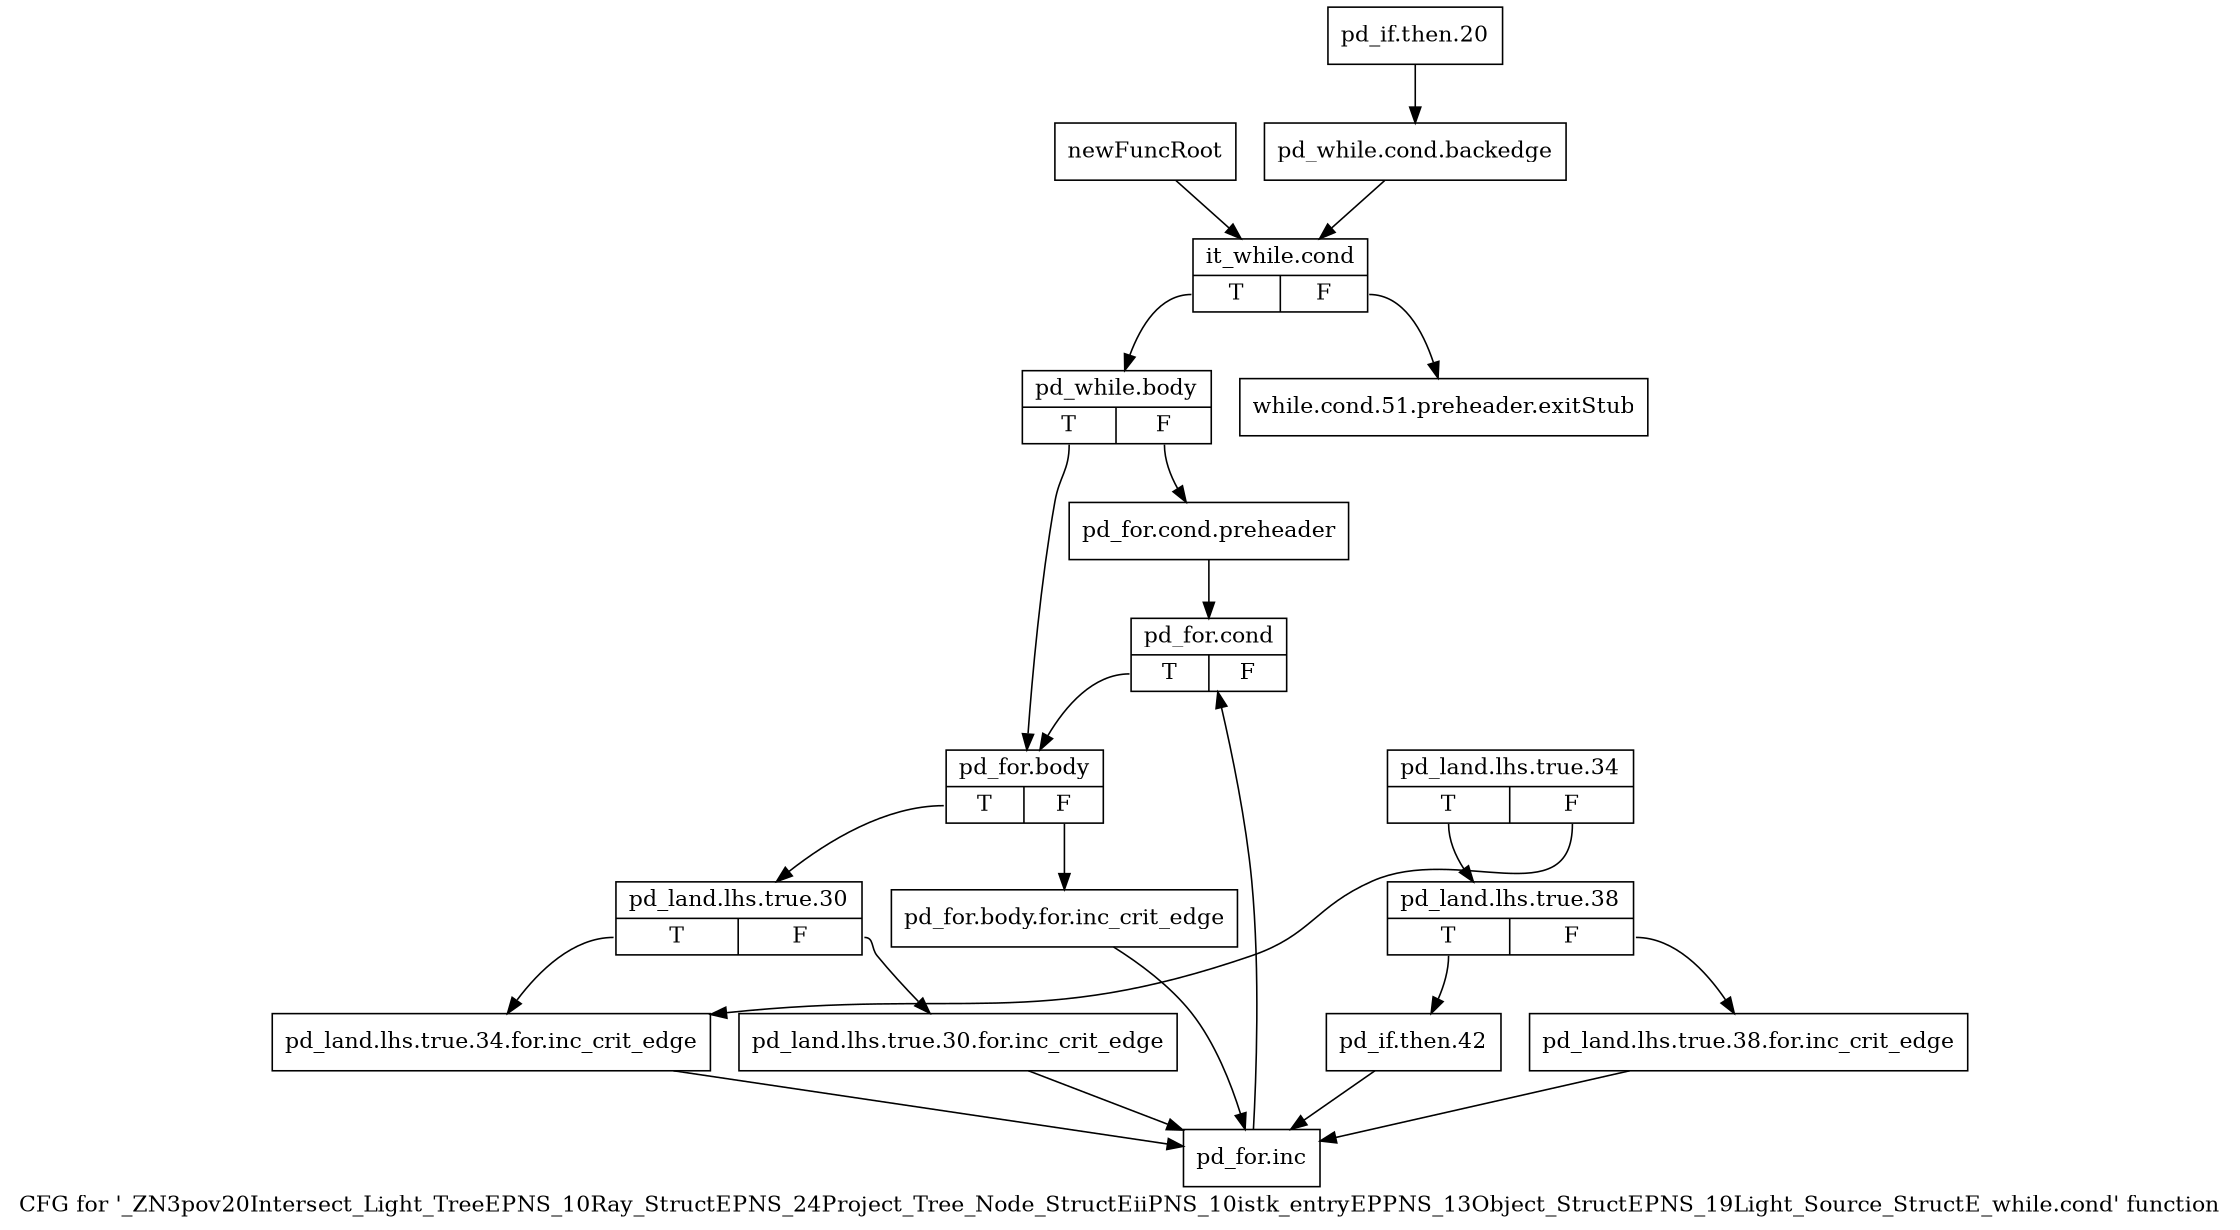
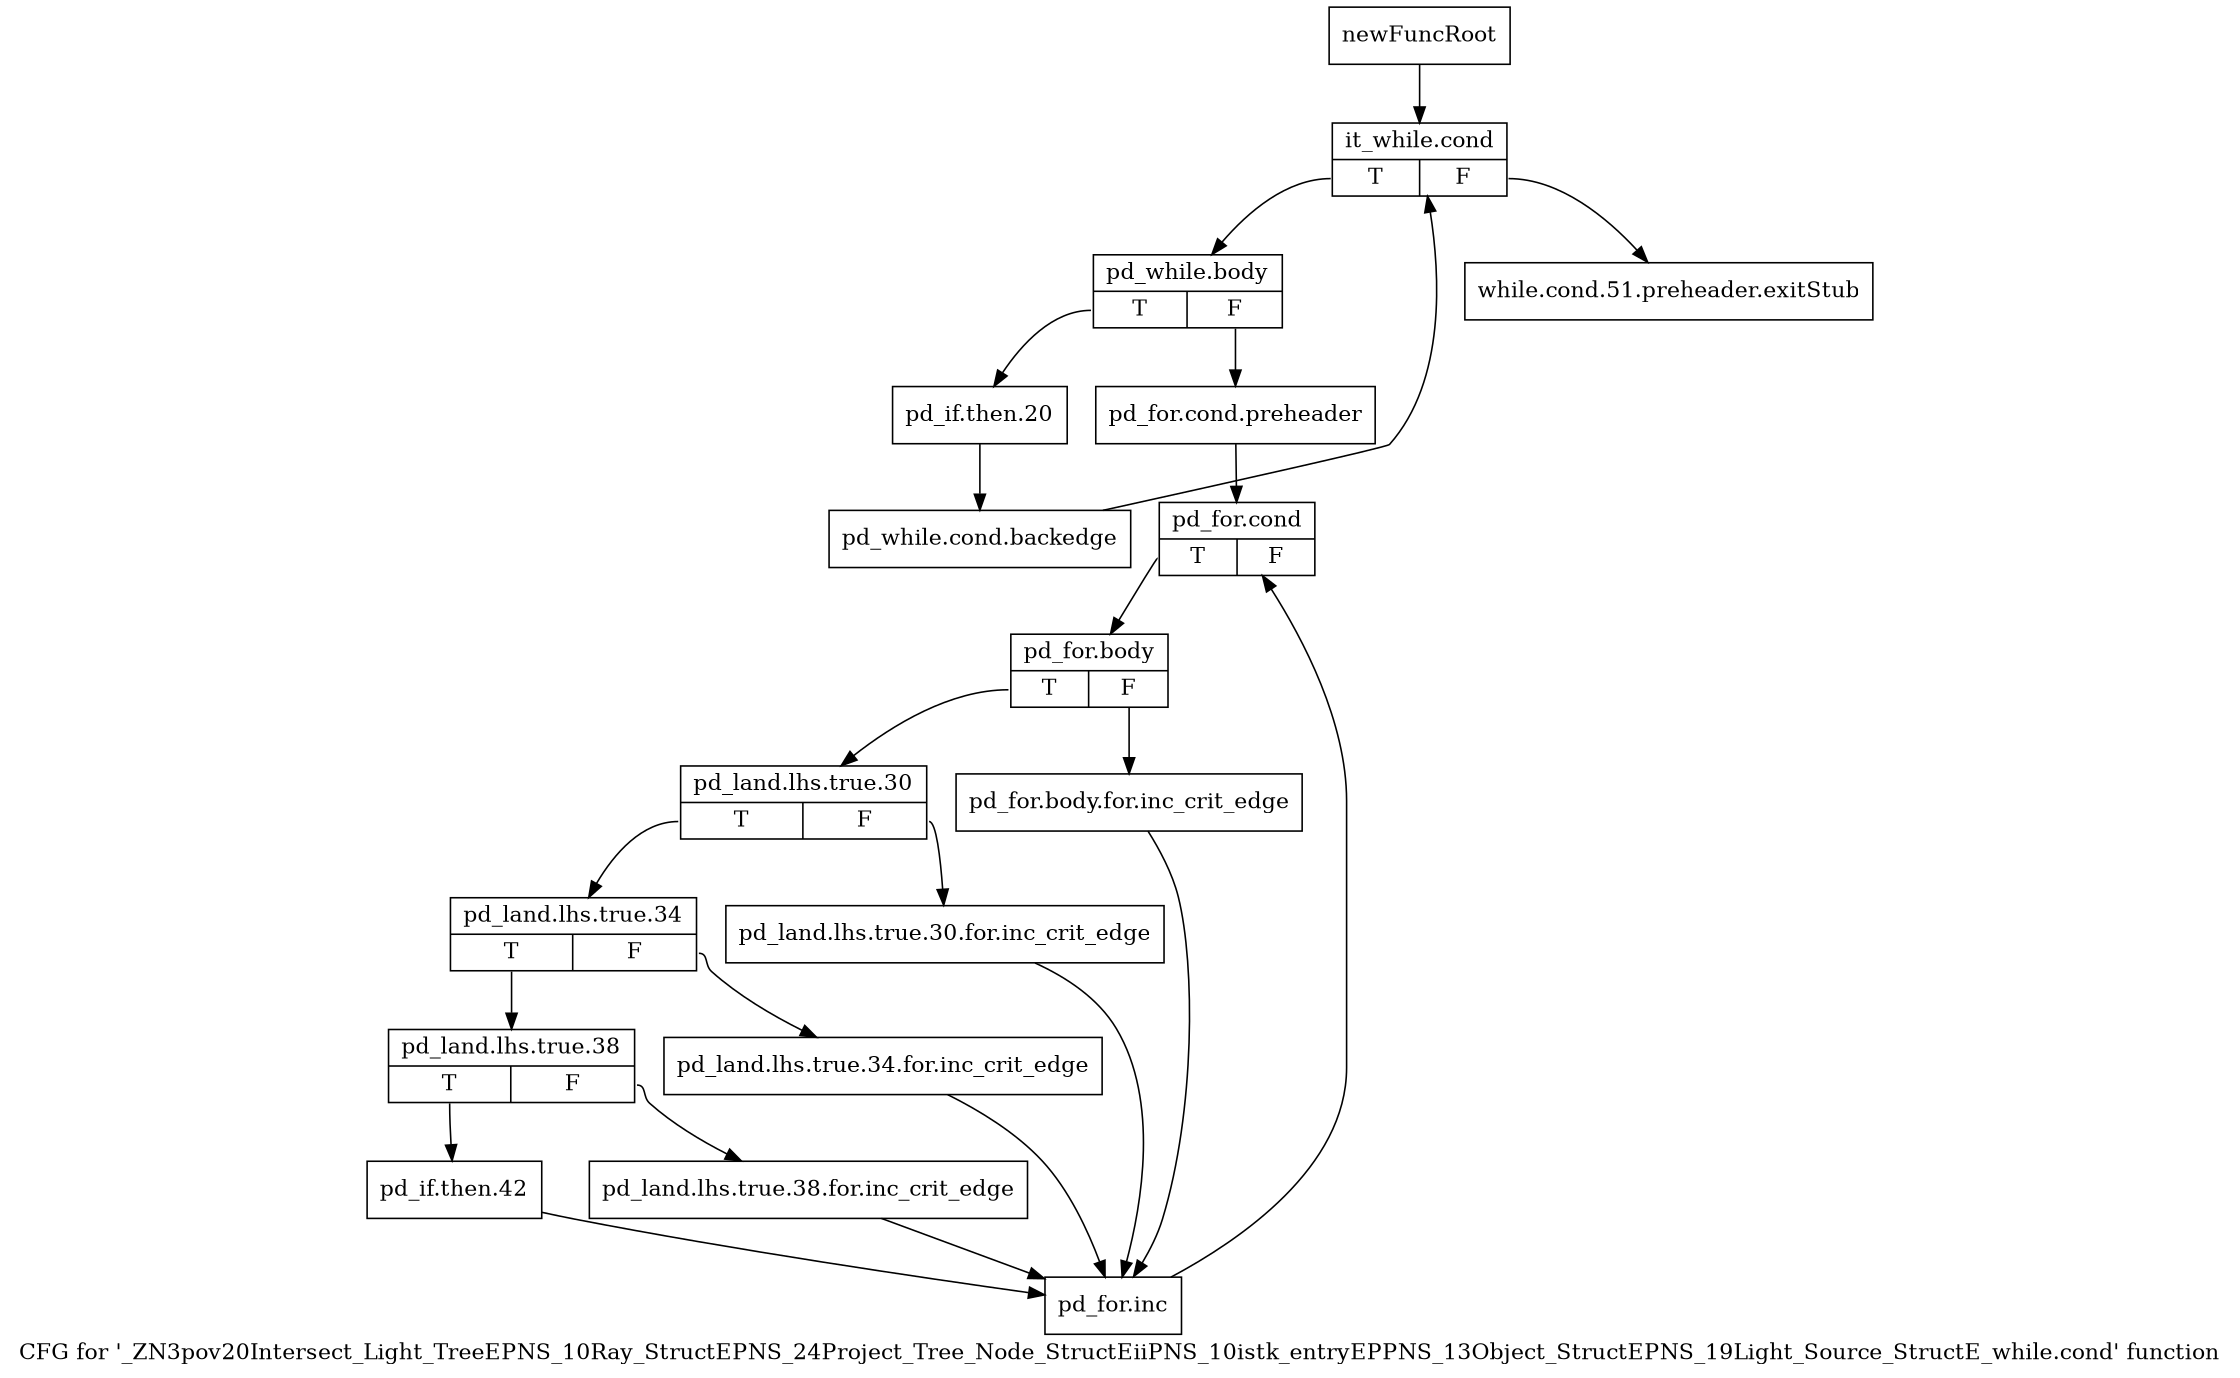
  digraph {
    label="CFG for '_ZN3pov20Intersect_Light_TreeEPNS_10Ray_StructEPNS_24Project_Tree_Node_StructEiiPNS_10istk_entryEPPNS_13Object_StructEPNS_19Light_Source_StructE_while.cond' function"
    node [shape=record]
    n1 [label="{newFuncRoot}"]
    n2 [label="{it_while.cond|{<s0>T|<s1>F}}"]
    n3 [label="{while.cond.51.preheader.exitStub}"]
    n4 [label="{pd_while.body|{<s0>T|<s1>F}}"]
    n5 [label="{pd_if.then.20}"]
    n6 [label="{pd_for.cond.preheader}"]
    n7 [label="{pd_while.cond.backedge}"]
    n8 [label="{pd_for.cond|{<s0>T|<s1>F}}"]
    n9 [label="{pd_for.body|{<s0>T|<s1>F}}"]
    n10 [label="{pd_land.lhs.true.30|{<s0>T|<s1>F}}"]
    n11 [label="{pd_for.body.for.inc_crit_edge}"]
    n12 [label="{pd_land.lhs.true.34|{<s0>T|<s1>F}}"]
    n13 [label="{pd_land.lhs.true.30.for.inc_crit_edge}"]
    n14 [label="{pd_for.inc}"]
    n15 [label="{pd_land.lhs.true.38|{<s0>T|<s1>F}}"]
    n16 [label="{pd_land.lhs.true.34.for.inc_crit_edge}"]
    n17 [label="{pd_if.then.42}"]
    n18 [label="{pd_land.lhs.true.38.for.inc_crit_edge}"]
    n1 -> n2
    n2 -> n3 [tailport=s1]
    n2 -> n4 [tailport=s0]
-   n4 -> n9 [tailport=s0]
+   n4 -> n5 [tailport=s0]
    n4 -> n6 [tailport=s1]
    n5 -> n7
    n6 -> n8
    n7 -> n2
    n8 -> n9 [tailport=s0]
    n9 -> n10 [tailport=s0]
    n9 -> n11 [tailport=s1]
-   n10 -> n16 [tailport=s0]
+   n10 -> n12 [tailport=s0]
    n10 -> n13 [tailport=s1]
    n11 -> n14
    n12 -> n15 [tailport=s0]
    n12 -> n16 [tailport=s1]
    n13 -> n14
    n14 -> n8
    n15 -> n17 [tailport=s0]
    n15 -> n18 [tailport=s1]
    n16 -> n14
    n17 -> n14
    n18 -> n14
  }
